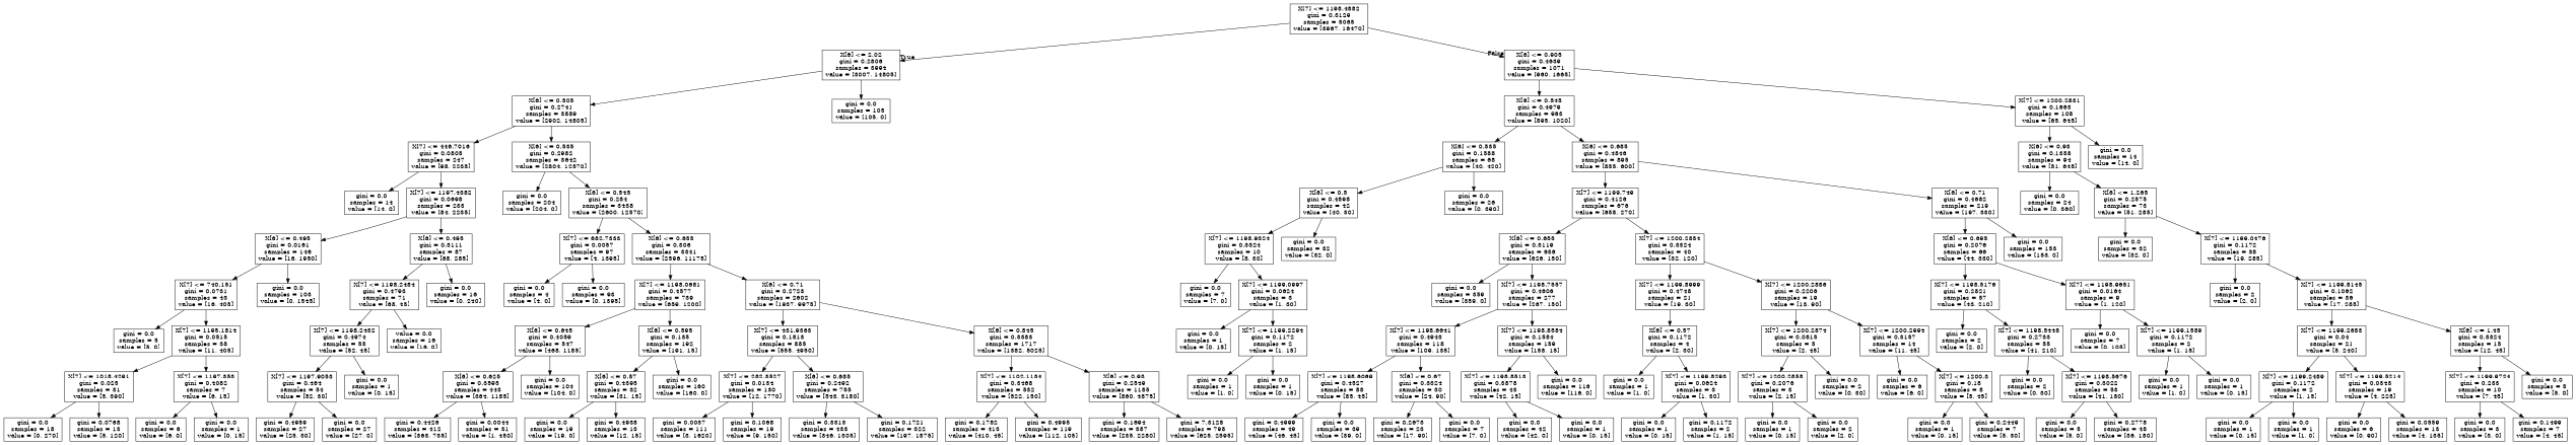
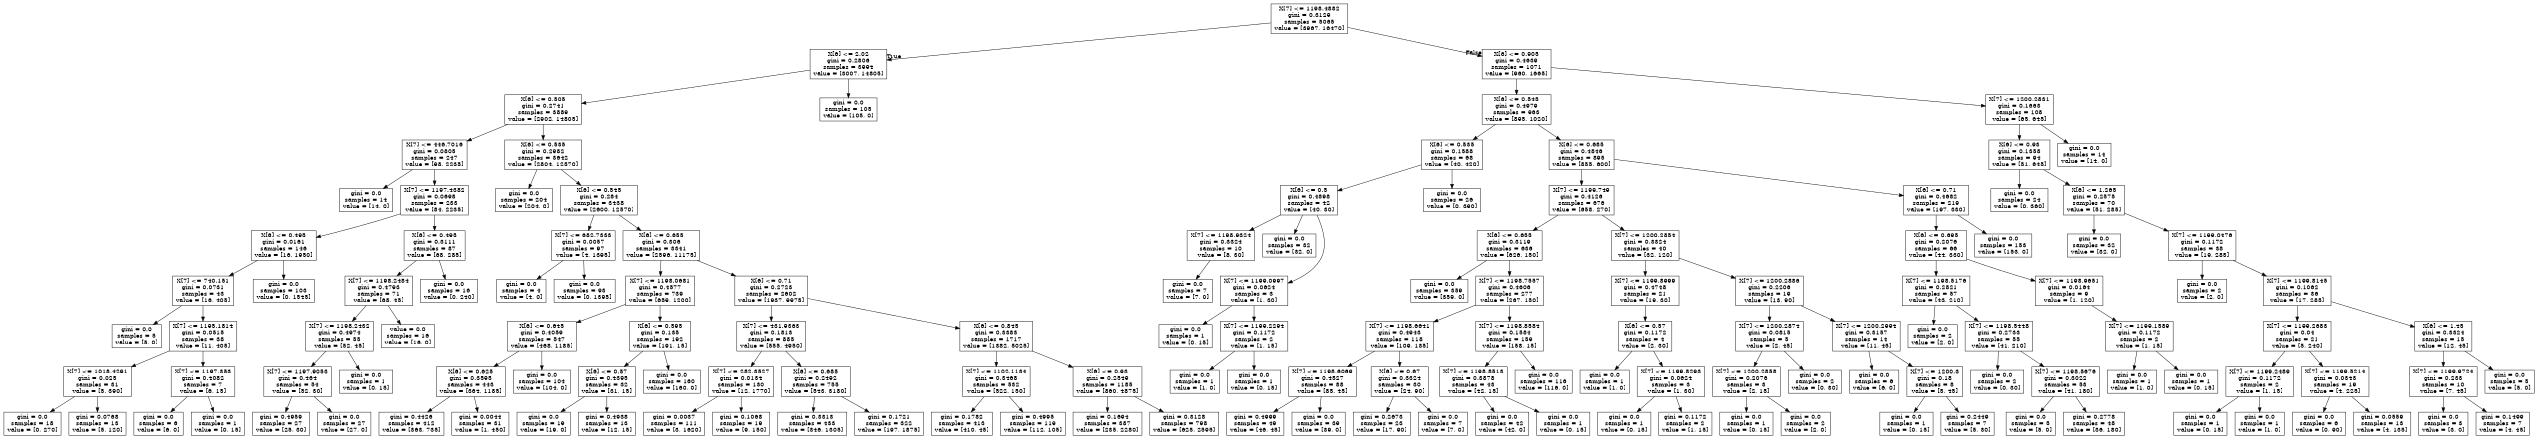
  digraph {
    node [shape=box]
    n1 [label="X[7] <= 1198.4882\ngini = 0.3129\nsamples = 5065\nvalue = [3967, 16470]"]
    n2 [label="X[6] <= 2.02\ngini = 0.2806\nsamples = 3994\nvalue = [3007, 14805]"]
    n3 [label="X[6] <= 0.905\ngini = 0.4639\nsamples = 1071\nvalue = [960, 1665]"]
    n4 [label="X[6] <= 0.505\ngini = 0.2741\nsamples = 3889\nvalue = [2902, 14805]"]
    n5 [label="gini = 0.0\nsamples = 105\nvalue = [105, 0]"]
    n6 [label="X[6] <= 0.545\ngini = 0.4979\nsamples = 963\nvalue = [895, 1020]"]
    n7 [label="X[7] <= 1200.2831\ngini = 0.1663\nsamples = 108\nvalue = [65, 645]"]
    n8 [label="X[7] <= 446.7016\ngini = 0.0805\nsamples = 247\nvalue = [98, 2235]"]
    n9 [label="X[6] <= 0.535\ngini = 0.2982\nsamples = 3642\nvalue = [2804, 12570]"]
    n10 [label="gini = 0.0\nsamples = 14\nvalue = [14, 0]"]
    n11 [label="X[7] <= 1197.4382\ngini = 0.0698\nsamples = 233\nvalue = [84, 2235]"]
    n12 [label="gini = 0.0\nsamples = 204\nvalue = [204, 0]"]
    n13 [label="X[6] <= 0.545\ngini = 0.284\nsamples = 3438\nvalue = [2600, 12570]"]
    n14 [label="X[6] <= 0.495\ngini = 0.0161\nsamples = 146\nvalue = [16, 1950]"]
    n15 [label="X[6] <= 0.495\ngini = 0.3111\nsamples = 87\nvalue = [68, 285]"]
    n16 [label="X[7] <= 740.151\ngini = 0.0731\nsamples = 43\nvalue = [16, 405]"]
    n17 [label="gini = 0.0\nsamples = 103\nvalue = [0, 1545]"]
    n18 [label="X[7] <= 1198.2484\ngini = 0.4793\nsamples = 71\nvalue = [68, 45]"]
    n19 [label="gini = 0.0\nsamples = 16\nvalue = [0, 240]"]
    n20 [label="gini = 0.0\nsamples = 5\nvalue = [5, 0]"]
    n21 [label="X[7] <= 1195.1814\ngini = 0.0515\nsamples = 38\nvalue = [11, 405]"]
    n22 [label="X[7] <= 1018.4291\ngini = 0.025\nsamples = 31\nvalue = [5, 390]"]
    n23 [label="X[7] <= 1197.353\ngini = 0.4082\nsamples = 7\nvalue = [6, 15]"]
    n24 [label="gini = 0.0\nsamples = 18\nvalue = [0, 270]"]
    n25 [label="gini = 0.0768\nsamples = 13\nvalue = [5, 120]"]
    n26 [label="gini = 0.0\nsamples = 6\nvalue = [6, 0]"]
    n27 [label="gini = 0.0\nsamples = 1\nvalue = [0, 15]"]
    n28 [label="X[7] <= 1198.2432\ngini = 0.4974\nsamples = 55\nvalue = [52, 45]"]
    n29 [label="value = 0.0\nsamples = 16\nvalue = [16, 0]"]
    n30 [label="X[7] <= 1197.9053\ngini = 0.464\nsamples = 54\nvalue = [52, 30]"]
    n31 [label="gini = 0.0\nsamples = 1\nvalue = [0, 15]"]
    n32 [label="gini = 0.4959\nsamples = 27\nvalue = [25, 30]"]
    n33 [label="gini = 0.0\nsamples = 27\nvalue = [27, 0]"]
    n34 [label="X[7] <= 682.7333\ngini = 0.0057\nsamples = 97\nvalue = [4, 1395]"]
    n35 [label="X[6] <= 0.655\ngini = 0.306\nsamples = 3341\nvalue = [2596, 11175]"]
    n36 [label="gini = 0.0\nsamples = 4\nvalue = [4, 0]"]
    n37 [label="gini = 0.0\nsamples = 93\nvalue = [0, 1395]"]
    n38 [label="X[7] <= 1198.0681\ngini = 0.4577\nsamples = 739\nvalue = [659, 1200]"]
    n39 [label="X[6] <= 0.71\ngini = 0.2723\nsamples = 2602\nvalue = [1937, 9975]"]
    n40 [label="X[6] <= 0.645\ngini = 0.4059\nsamples = 547\nvalue = [468, 1185]"]
    n41 [label="X[6] <= 0.595\ngini = 0.135\nsamples = 192\nvalue = [191, 15]"]
    n42 [label="X[7] <= 431.9363\ngini = 0.1813\nsamples = 885\nvalue = [555, 4950]"]
    n43 [label="X[6] <= 0.845\ngini = 0.3383\nsamples = 1717\nvalue = [1382, 5025]"]
    n44 [label="X[6] <= 0.625\ngini = 0.3595\nsamples = 443\nvalue = [364, 1185]"]
    n45 [label="gini = 0.0\nsamples = 104\nvalue = [104, 0]"]
    n46 [label="X[6] <= 0.57\ngini = 0.4395\nsamples = 32\nvalue = [31, 15]"]
    n47 [label="gini = 0.0\nsamples = 160\nvalue = [160, 0]"]
    n48 [label="gini = 0.4426\nsamples = 412\nvalue = [363, 735]"]
    n49 [label="gini = 0.0044\nsamples = 31\nvalue = [1, 450]"]
    n50 [label="gini = 0.0\nsamples = 19\nvalue = [19, 0]"]
    n51 [label="gini = 0.4938\nsamples = 13\nvalue = [12, 15]"]
    n52 [label="X[7] <= 282.3527\ngini = 0.0134\nsamples = 130\nvalue = [12, 1770]"]
    n53 [label="X[6] <= 0.685\ngini = 0.2492\nsamples = 755\nvalue = [543, 3180]"]
    n54 [label="X[7] <= 1102.1134\ngini = 0.3468\nsamples = 532\nvalue = [522, 150]"]
    n55 [label="X[6] <= 0.93\ngini = 0.2549\nsamples = 1185\nvalue = [860, 4875]"]
    n56 [label="gini = 0.0037\nsamples = 111\nvalue = [3, 1620]"]
    n57 [label="gini = 0.1068\nsamples = 19\nvalue = [9, 150]"]
    n58 [label="gini = 0.3313\nsamples = 433\nvalue = [346, 1305]"]
    n59 [label="gini = 0.1721\nsamples = 322\nvalue = [197, 1875]"]
    n60 [label="gini = 0.1782\nsamples = 413\nvalue = [410, 45]"]
    n61 [label="gini = 0.4995\nsamples = 119\nvalue = [112, 105]"]
    n62 [label="gini = 0.1694\nsamples = 387\nvalue = [235, 2280]"]
-   n63 [label="gini = 7.3128\nsamples = 798\nvalue = [625, 2595]"]
+   n63 [label="gini = 0.3128\nsamples = 798\nvalue = [625, 2595]"]
    n64 [label="X[6] <= 0.535\ngini = 0.1588\nsamples = 68\nvalue = [40, 420]"]
    n65 [label="X[6] <= 0.685\ngini = 0.4846\nsamples = 895\nvalue = [855, 600]"]
    n66 [label="X[6] <= 0.93\ngini = 0.1358\nsamples = 94\nvalue = [51, 645]"]
    n67 [label="gini = 0.0\nsamples = 14\nvalue = [14, 0]"]
    n68 [label="X[6] <= 0.5\ngini = 0.4898\nsamples = 42\nvalue = [40, 30]"]
    n69 [label="gini = 0.0\nsamples = 26\nvalue = [0, 390]"]
    n70 [label="X[7] <= 1199.749\ngini = 0.4126\nsamples = 676\nvalue = [658, 270]"]
    n71 [label="X[6] <= 0.71\ngini = 0.4682\nsamples = 219\nvalue = [197, 330]"]
    n72 [label="X[7] <= 1198.9324\ngini = 0.3324\nsamples = 10\nvalue = [8, 30]"]
    n73 [label="gini = 0.0\nsamples = 32\nvalue = [32, 0]"]
    n74 [label="gini = 0.0\nsamples = 7\nvalue = [7, 0]"]
    n75 [label="X[7] <= 1199.0997\ngini = 0.0624\nsamples = 3\nvalue = [1, 30]"]
    n76 [label="gini = 0.0\nsamples = 1\nvalue = [0, 15]"]
    n77 [label="X[7] <= 1199.2294\ngini = 0.1172\nsamples = 2\nvalue = [1, 15]"]
    n78 [label="gini = 0.0\nsamples = 1\nvalue = [1, 0]"]
    n79 [label="gini = 0.0\nsamples = 1\nvalue = [0, 15]"]
    n80 [label="X[6] <= 0.655\ngini = 0.3119\nsamples = 636\nvalue = [626, 150]"]
    n81 [label="X[7] <= 1200.2854\ngini = 0.3324\nsamples = 40\nvalue = [32, 120]"]
    n82 [label="X[6] <= 0.695\ngini = 0.2076\nsamples = 66\nvalue = [44, 330]"]
    n83 [label="gini = 0.0\nsamples = 153\nvalue = [153, 0]"]
    n84 [label="gini = 0.0\nsamples = 359\nvalue = [359, 0]"]
    n85 [label="X[7] <= 1198.7557\ngini = 0.4606\nsamples = 277\nvalue = [267, 150]"]
    n86 [label="X[7] <= 1199.8999\ngini = 0.4748\nsamples = 21\nvalue = [19, 30]"]
    n87 [label="X[7] <= 1200.2886\ngini = 0.2206\nsamples = 19\nvalue = [13, 90]"]
    n88 [label="X[7] <= 1198.6641\ngini = 0.4943\nsamples = 118\nvalue = [109, 135]"]
    n89 [label="X[7] <= 1198.8584\ngini = 0.1584\nsamples = 159\nvalue = [158, 15]"]
    n90 [label="X[7] <= 1198.6069\ngini = 0.4527\nsamples = 88\nvalue = [85, 45]"]
    n91 [label="X[6] <= 0.67\ngini = 0.3324\nsamples = 30\nvalue = [24, 90]"]
    n92 [label="X[7] <= 1198.8513\ngini = 0.3878\nsamples = 43\nvalue = [42, 15]"]
    n93 [label="gini = 0.0\nsamples = 116\nvalue = [116, 0]"]
    n94 [label="gini = 0.4999\nsamples = 49\nvalue = [46, 45]"]
    n95 [label="gini = 0.0\nsamples = 39\nvalue = [39, 0]"]
    n96 [label="gini = 0.2673\nsamples = 23\nvalue = [17, 90]"]
    n97 [label="gini = 0.0\nsamples = 7\nvalue = [7, 0]"]
    n98 [label="gini = 0.0\nsamples = 42\nvalue = [42, 0]"]
    n99 [label="gini = 0.0\nsamples = 1\nvalue = [0, 15]"]
    n100 [label="X[6] <= 0.57\ngini = 0.1172\nsamples = 4\nvalue = [2, 30]"]
    n101 [label="X[7] <= 1200.2874\ngini = 0.0815\nsamples = 5\nvalue = [2, 45]"]
    n102 [label="X[7] <= 1200.2994\ngini = 0.3157\nsamples = 14\nvalue = [11, 45]"]
    n103 [label="gini = 0.0\nsamples = 1\nvalue = [1, 0]"]
    n104 [label="X[7] <= 1199.8293\ngini = 0.0624\nsamples = 3\nvalue = [1, 30]"]
    n105 [label="gini = 0.0\nsamples = 1\nvalue = [0, 15]"]
    n106 [label="gini = 0.1172\nsamples = 2\nvalue = [1, 15]"]
    n107 [label="X[7] <= 1200.2858\ngini = 0.2076\nsamples = 3\nvalue = [2, 15]"]
    n108 [label="gini = 0.0\nsamples = 2\nvalue = [0, 30]"]
    n109 [label="gini = 0.0\nsamples = 6\nvalue = [6, 0]"]
    n110 [label="X[7] <= 1200.3\ngini = 0.18\nsamples = 8\nvalue = [5, 45]"]
    n111 [label="gini = 0.0\nsamples = 1\nvalue = [0, 15]"]
    n112 [label="gini = 0.0\nsamples = 2\nvalue = [2, 0]"]
    n113 [label="gini = 0.0\nsamples = 1\nvalue = [0, 15]"]
    n114 [label="gini = 0.2449\nsamples = 7\nvalue = [5, 30]"]
    n115 [label="X[7] <= 1198.5176\ngini = 0.2821\nsamples = 57\nvalue = [43, 210]"]
    n116 [label="X[7] <= 1198.9651\ngini = 0.0164\nsamples = 9\nvalue = [1, 120]"]
    n117 [label="gini = 0.0\nsamples = 2\nvalue = [2, 0]"]
    n118 [label="X[7] <= 1198.5448\ngini = 0.2733\nsamples = 55\nvalue = [41, 210]"]
-   n119 [label="gini = 0.0\nsamples = 7\nvalue = [0, 105]"]
    n120 [label="X[7] <= 1199.1589\ngini = 0.1172\nsamples = 2\nvalue = [1, 15]"]
    n121 [label="gini = 0.0\nsamples = 2\nvalue = [0, 30]"]
    n122 [label="X[7] <= 1198.5676\ngini = 0.3022\nsamples = 53\nvalue = [41, 180]"]
    n123 [label="gini = 0.0\nsamples = 5\nvalue = [5, 0]"]
    n124 [label="gini = 0.2778\nsamples = 48\nvalue = [36, 180]"]
    n125 [label="gini = 0.0\nsamples = 1\nvalue = [1, 0]"]
    n126 [label="gini = 0.0\nsamples = 1\nvalue = [0, 15]"]
    n127 [label="gini = 0.0\nsamples = 24\nvalue = [0, 360]"]
-   n128 [label="X[6] <= 1.265\ngini = 0.2575\nsamples = 73\nvalue = [51, 285]"]
+   n128 [label="X[6] <= 1.265\ngini = 0.2575\nsamples = 70\nvalue = [51, 285]"]
    n129 [label="gini = 0.0\nsamples = 32\nvalue = [32, 0]"]
    n130 [label="X[7] <= 1199.0476\ngini = 0.1172\nsamples = 38\nvalue = [19, 285]"]
    n131 [label="gini = 0.0\nsamples = 2\nvalue = [2, 0]"]
    n132 [label="X[7] <= 1199.8145\ngini = 0.1062\nsamples = 36\nvalue = [17, 285]"]
    n133 [label="X[7] <= 1199.2683\ngini = 0.04\nsamples = 21\nvalue = [5, 240]"]
    n134 [label="X[6] <= 1.45\ngini = 0.3324\nsamples = 15\nvalue = [12, 45]"]
    n135 [label="X[7] <= 1199.2489\ngini = 0.1172\nsamples = 2\nvalue = [1, 15]"]
    n136 [label="X[7] <= 1199.5214\ngini = 0.0343\nsamples = 19\nvalue = [4, 225]"]
    n137 [label="X[7] <= 1199.9724\ngini = 0.233\nsamples = 10\nvalue = [7, 45]"]
    n138 [label="gini = 0.0\nsamples = 5\nvalue = [5, 0]"]
    n139 [label="gini = 0.0\nsamples = 1\nvalue = [0, 15]"]
    n140 [label="gini = 0.0\nsamples = 1\nvalue = [1, 0]"]
    n141 [label="gini = 0.0\nsamples = 6\nvalue = [0, 90]"]
    n142 [label="gini = 0.0559\nsamples = 13\nvalue = [4, 135]"]
    n143 [label="gini = 0.0\nsamples = 3\nvalue = [3, 0]"]
    n144 [label="gini = 0.1499\nsamples = 7\nvalue = [4, 45]"]
    n1 -> n2 [headlabel=True labelangle=45 labeldistance=2.5]
    n1 -> n3 [headlabel=False labelangle=-45 labeldistance=2.5]
    n2 -> n4
    n2 -> n5
    n3 -> n6
    n3 -> n7
    n4 -> n8
    n4 -> n9
    n6 -> n64
    n6 -> n65
    n7 -> n66
    n7 -> n67
    n8 -> n10
    n8 -> n11
    n9 -> n12
    n9 -> n13
    n11 -> n14
    n11 -> n15
    n13 -> n34
    n13 -> n35
    n14 -> n16
    n14 -> n17
    n15 -> n18
    n15 -> n19
    n16 -> n20
    n16 -> n21
    n18 -> n28
    n18 -> n29
    n21 -> n22
    n21 -> n23
    n22 -> n24
    n22 -> n25
    n23 -> n26
    n23 -> n27
    n28 -> n30
    n28 -> n31
    n30 -> n32
    n30 -> n33
    n34 -> n36
    n34 -> n37
    n35 -> n38
    n35 -> n39
    n38 -> n40
    n38 -> n41
    n39 -> n42
    n39 -> n43
    n40 -> n44
    n40 -> n45
    n41 -> n46
    n41 -> n47
    n42 -> n52
    n42 -> n53
    n43 -> n54
    n43 -> n55
    n44 -> n48
    n44 -> n49
    n46 -> n50
    n46 -> n51
    n52 -> n56
    n52 -> n57
    n53 -> n58
    n53 -> n59
    n54 -> n60
    n54 -> n61
    n55 -> n62
    n55 -> n63
    n64 -> n68
    n64 -> n69
    n65 -> n70
    n65 -> n71
    n66 -> n127
    n66 -> n128
    n68 -> n72
    n68 -> n73
    n70 -> n80
    n70 -> n81
    n71 -> n82
    n71 -> n83
    n72 -> n74
-   n72 -> n75
+   n68 -> n75
    n75 -> n76
    n75 -> n77
    n77 -> n78
    n77 -> n79
    n80 -> n84
    n80 -> n85
    n81 -> n86
    n81 -> n87
    n82 -> n115
    n82 -> n116
    n85 -> n88
    n85 -> n89
    n86 -> n100
    n87 -> n101
    n87 -> n102
    n88 -> n90
    n88 -> n91
    n89 -> n92
    n89 -> n93
    n90 -> n94
    n90 -> n95
    n91 -> n96
    n91 -> n97
    n92 -> n98
    n92 -> n99
    n100 -> n103
    n100 -> n104
    n101 -> n107
    n101 -> n108
    n102 -> n109
    n102 -> n110
    n104 -> n105
    n104 -> n106
    n107 -> n111
    n107 -> n112
    n110 -> n113
    n110 -> n114
    n115 -> n117
    n115 -> n118
-   n116 -> n119
    n116 -> n120
    n118 -> n121
    n118 -> n122
    n120 -> n125
    n120 -> n126
    n122 -> n123
    n122 -> n124
    n128 -> n129
    n128 -> n130
    n130 -> n131
    n130 -> n132
    n132 -> n133
    n132 -> n134
    n133 -> n135
    n133 -> n136
    n134 -> n137
    n134 -> n138
    n135 -> n139
    n135 -> n140
    n136 -> n141
    n136 -> n142
    n137 -> n143
    n137 -> n144
  }
